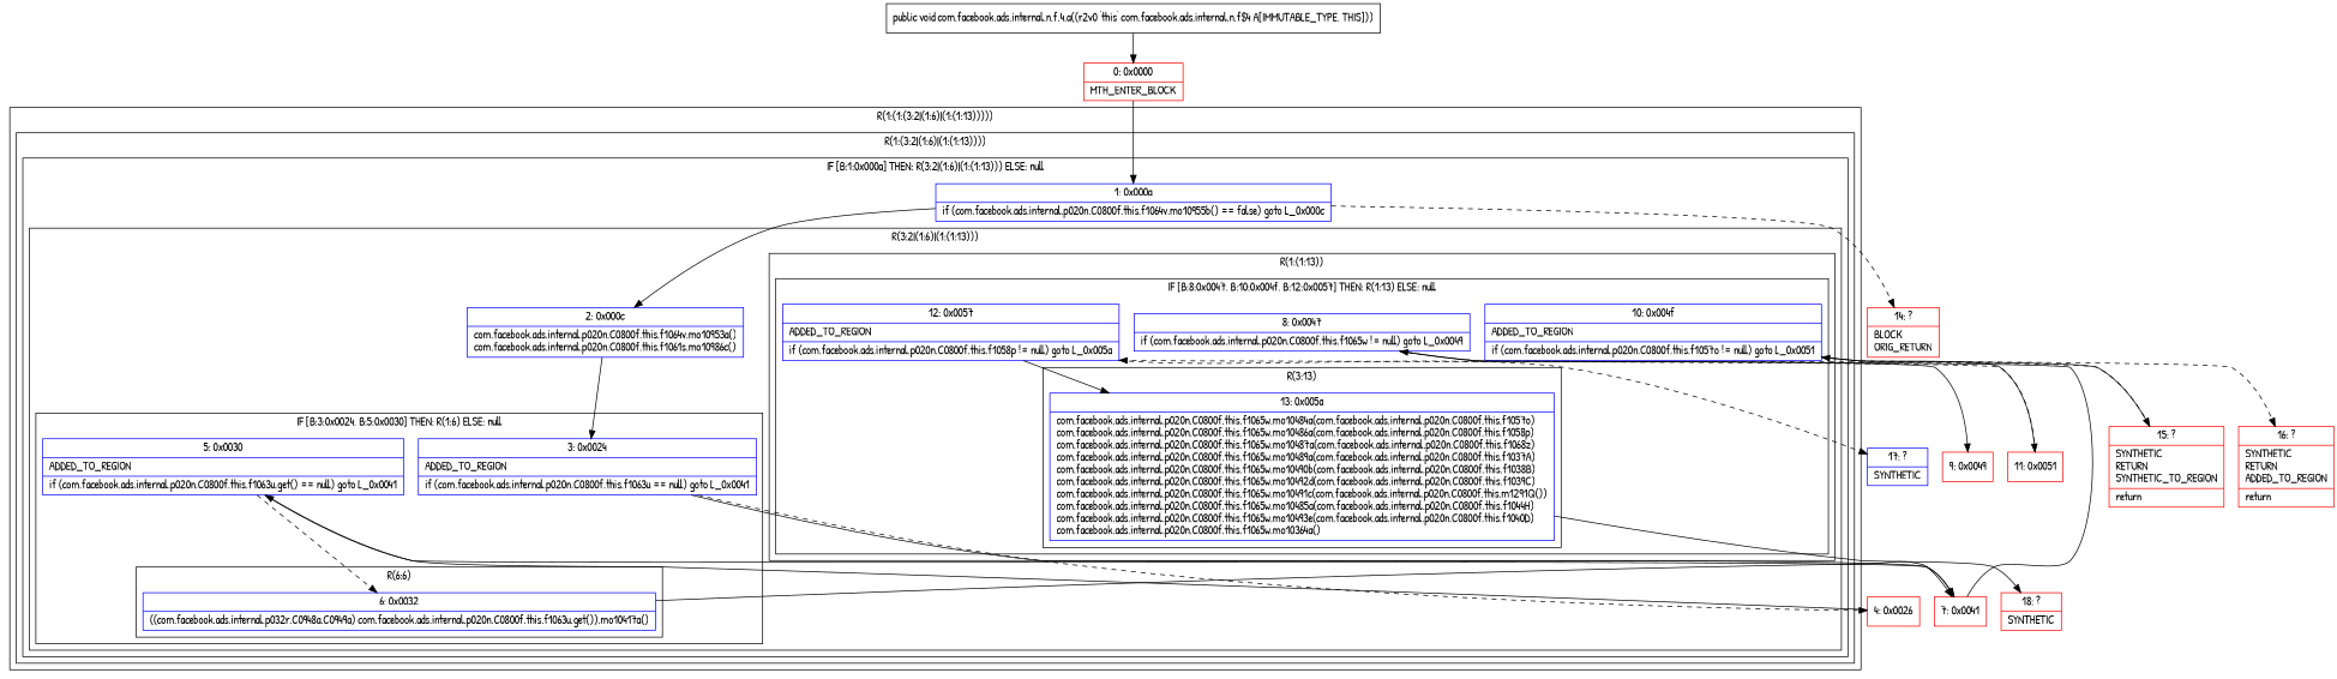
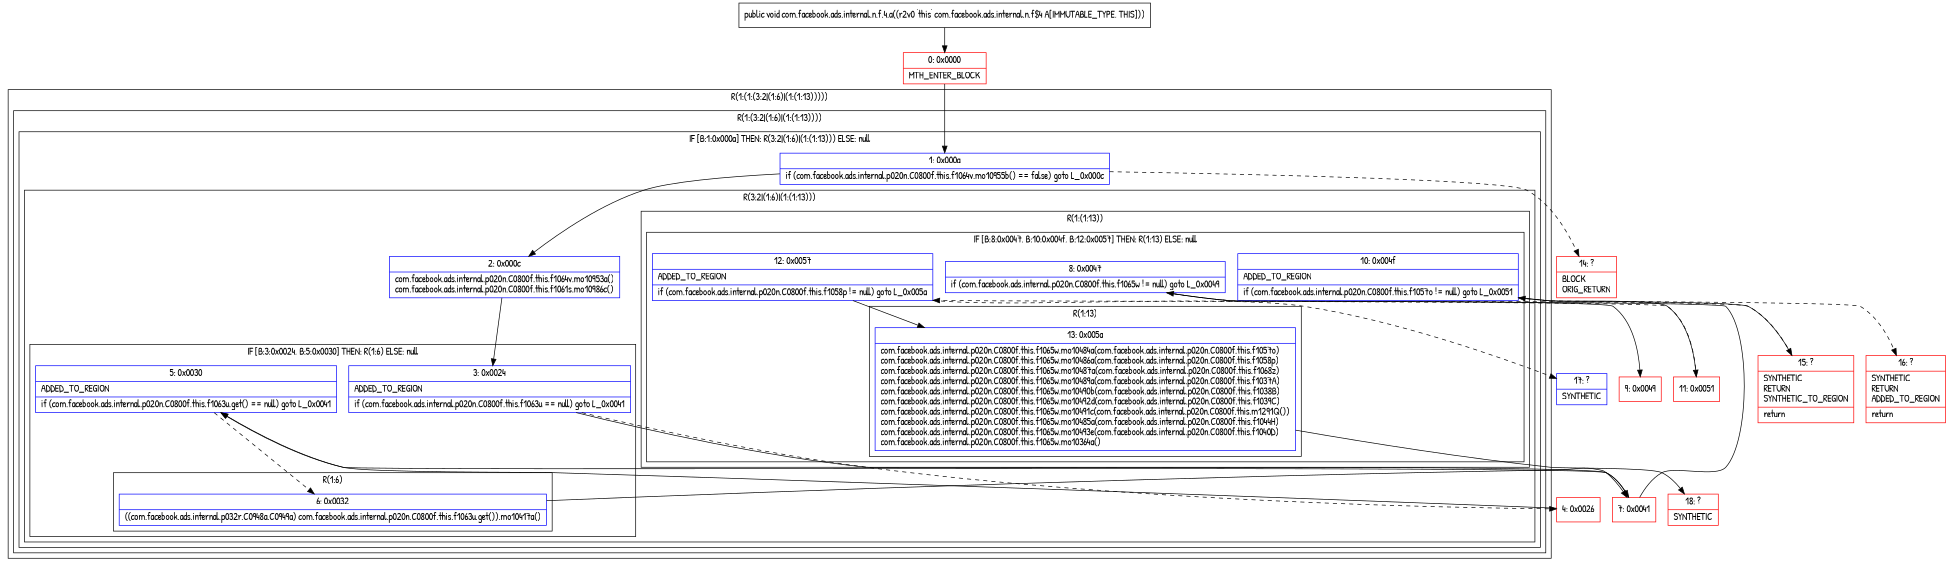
  digraph {
    fontname="Patrick Hand"
    node [color=blue fontname="Patrick Hand" shape=record]
    edge [fontname="Patrick Hand"]
    n1 [label="{6\:\ 0x0032|((com.facebook.ads.internal.p032r.C0948a.C0949a) com.facebook.ads.internal.p020n.C0800f.this.f1063u.get()).mo10417a()\l}"]
    n2 [label="{3\:\ 0x0024|ADDED_TO_REGION\l|if (com.facebook.ads.internal.p020n.C0800f.this.f1063u == null) goto L_0x0041\l}"]
    n3 [label="{5\:\ 0x0030|ADDED_TO_REGION\l|if (com.facebook.ads.internal.p020n.C0800f.this.f1063u.get() == null) goto L_0x0041\l}"]
    n4 [label="{13\:\ 0x005a|com.facebook.ads.internal.p020n.C0800f.this.f1065w.mo10484a(com.facebook.ads.internal.p020n.C0800f.this.f1057o)\lcom.facebook.ads.internal.p020n.C0800f.this.f1065w.mo10486a(com.facebook.ads.internal.p020n.C0800f.this.f1058p)\lcom.facebook.ads.internal.p020n.C0800f.this.f1065w.mo10487a(com.facebook.ads.internal.p020n.C0800f.this.f1068z)\lcom.facebook.ads.internal.p020n.C0800f.this.f1065w.mo10489a(com.facebook.ads.internal.p020n.C0800f.this.f1037A)\lcom.facebook.ads.internal.p020n.C0800f.this.f1065w.mo10490b(com.facebook.ads.internal.p020n.C0800f.this.f1038B)\lcom.facebook.ads.internal.p020n.C0800f.this.f1065w.mo10492d(com.facebook.ads.internal.p020n.C0800f.this.f1039C)\lcom.facebook.ads.internal.p020n.C0800f.this.f1065w.mo10491c(com.facebook.ads.internal.p020n.C0800f.this.m1291Q())\lcom.facebook.ads.internal.p020n.C0800f.this.f1065w.mo10485a(com.facebook.ads.internal.p020n.C0800f.this.f1044H)\lcom.facebook.ads.internal.p020n.C0800f.this.f1065w.mo10493e(com.facebook.ads.internal.p020n.C0800f.this.f1040D)\lcom.facebook.ads.internal.p020n.C0800f.this.f1065w.mo10364a()\l}"]
    n5 [label="{8\:\ 0x0047|if (com.facebook.ads.internal.p020n.C0800f.this.f1065w != null) goto L_0x0049\l}"]
    n6 [label="{10\:\ 0x004f|ADDED_TO_REGION\l|if (com.facebook.ads.internal.p020n.C0800f.this.f1057o != null) goto L_0x0051\l}"]
    n7 [label="{12\:\ 0x0057|ADDED_TO_REGION\l|if (com.facebook.ads.internal.p020n.C0800f.this.f1058p != null) goto L_0x005a\l}"]
    n8 [label="{2\:\ 0x000c|com.facebook.ads.internal.p020n.C0800f.this.f1064v.mo10953a()\lcom.facebook.ads.internal.p020n.C0800f.this.f1061s.mo10986c()\l}"]
    n9 [label="{1\:\ 0x000a|if (com.facebook.ads.internal.p020n.C0800f.this.f1064v.mo10955b() == false) goto L_0x000c\l}"]
    n10 [color=red label="{7\:\ 0x0041}"]
    n11 [color=red label="{4\:\ 0x0026}"]
    n12 [color=red label="{18\:\ ?|SYNTHETIC\l}"]
    n13 [color=red label="{9\:\ 0x0049}"]
    n14 [color=red label="{15\:\ ?|SYNTHETIC\lRETURN\lSYNTHETIC_TO_REGION\l|return\l}"]
    n15 [color=red label="{11\:\ 0x0051}"]
    n16 [color=red label="{16\:\ ?|SYNTHETIC\lRETURN\lADDED_TO_REGION\l|return\l}"]
    n17 [label="{17\:\ ?|SYNTHETIC\l}"]
    n18 [color=red label="{14\:\ ?|BLOCK\lORIG_RETURN\l}"]
    n19 [color=red label="{0\:\ 0x0000|MTH_ENTER_BLOCK\l}"]
    n20 [label="{public void com.facebook.ads.internal.n.f.4.a((r2v0 'this' com.facebook.ads.internal.n.f$4 A[IMMUTABLE_TYPE, THIS])) }" color=""]
    subgraph cluster_1 {
      label="R(1:(1:(3:2|(1:6)|(1:(1:13)))))"
      subgraph cluster_2 {
        label="R(1:(3:2|(1:6)|(1:(1:13))))"
        subgraph cluster_3 {
          label="IF [B:1:0x000a] THEN: R(3:2|(1:6)|(1:(1:13))) ELSE: null"
          n9
          subgraph cluster_4 {
            label="R(3:2|(1:6)|(1:(1:13)))"
            n8
            subgraph cluster_5 {
              label="IF [B:3:0x0024, B:5:0x0030] THEN: R(1:6) ELSE: null"
              n2
              n3
              subgraph cluster_6 {
-               label="R(6:6)"
+               label="R(1:6)"
                n1
              }
            }
            subgraph cluster_7 {
              label="R(1:(1:13))"
              subgraph cluster_8 {
                label="IF [B:8:0x0047, B:10:0x004f, B:12:0x0057] THEN: R(1:13) ELSE: null"
                n5
                n6
                n7
                subgraph cluster_9 {
-                 label="R(3:13)"
+                 label="R(1:13)"
                  n4
                }
              }
            }
          }
        }
      }
    }
    n1 -> n10
    n2 -> n10
    n2 -> n11 [style=dashed]
    n3 -> n1 [style=dashed]
-   n3 -> n10
+   n10 -> n3
    n4 -> n12
    n5 -> n13
    n5 -> n14 [style=dashed]
    n6 -> n15
    n6 -> n16 [style=dashed]
    n7 -> n4
    n7 -> n17 [style=dashed]
    n8 -> n2
    n9 -> n8
    n9 -> n18 [style=dashed]
    n10 -> n5
    n11 -> n3
    n14 -> n6
    n15 -> n7 [style=dashed]
    n19 -> n9
    n20 -> n19
  }
